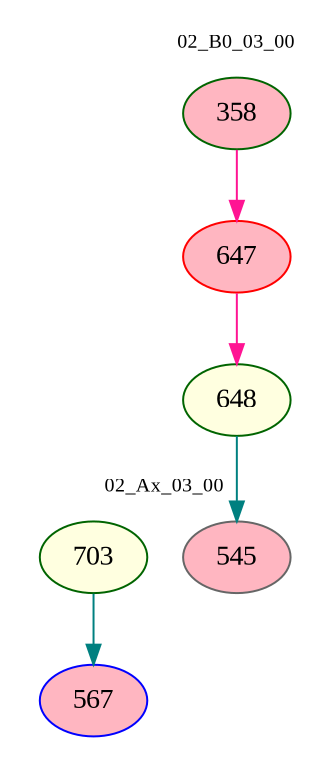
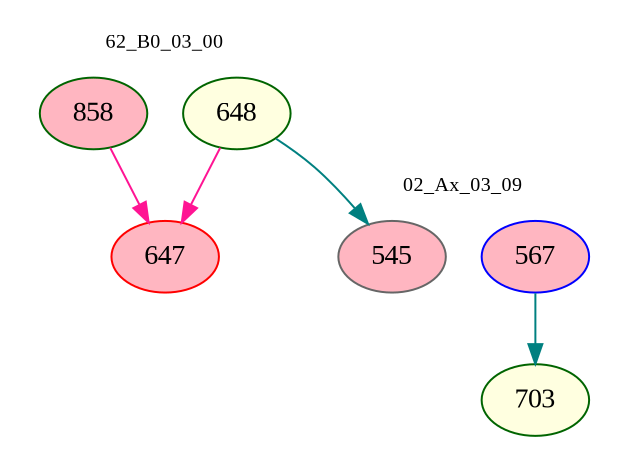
  digraph {
    fontname="Liberation Serif"
    node [color=darkgreen fillcolor=lightpink fontname="Liberation Serif" style=filled]
    edge [color=teal fontname="Liberation Serif"]
    n1 [color=blue label=567]
    n2 [color=gray40 label=545]
    n3 [fillcolor=lightyellow label=703]
    n4 [color=red label=647]
    n5 [fillcolor=lightyellow label=648]
-   n6 [label=358]
+   n6 [label=858]
    subgraph cluster_1 {
      color=white
      fontsize=10
-     label="02_Ax_03_00"
+     label="02_Ax_03_09"
      n1
      n2
      n3
    }
    subgraph cluster_2 {
      color=white
      fontsize=10
-     label="02_B0_03_00"
+     label="62_B0_03_00"
      n4
      n5
      n6
    }
-   n3 -> n1
-   n4 -> n5 [color=deeppink]
+   n1 -> n3
+   n5 -> n4 [color=deeppink]
    n5 -> n2
    n6 -> n4 [color=deeppink]
  }
